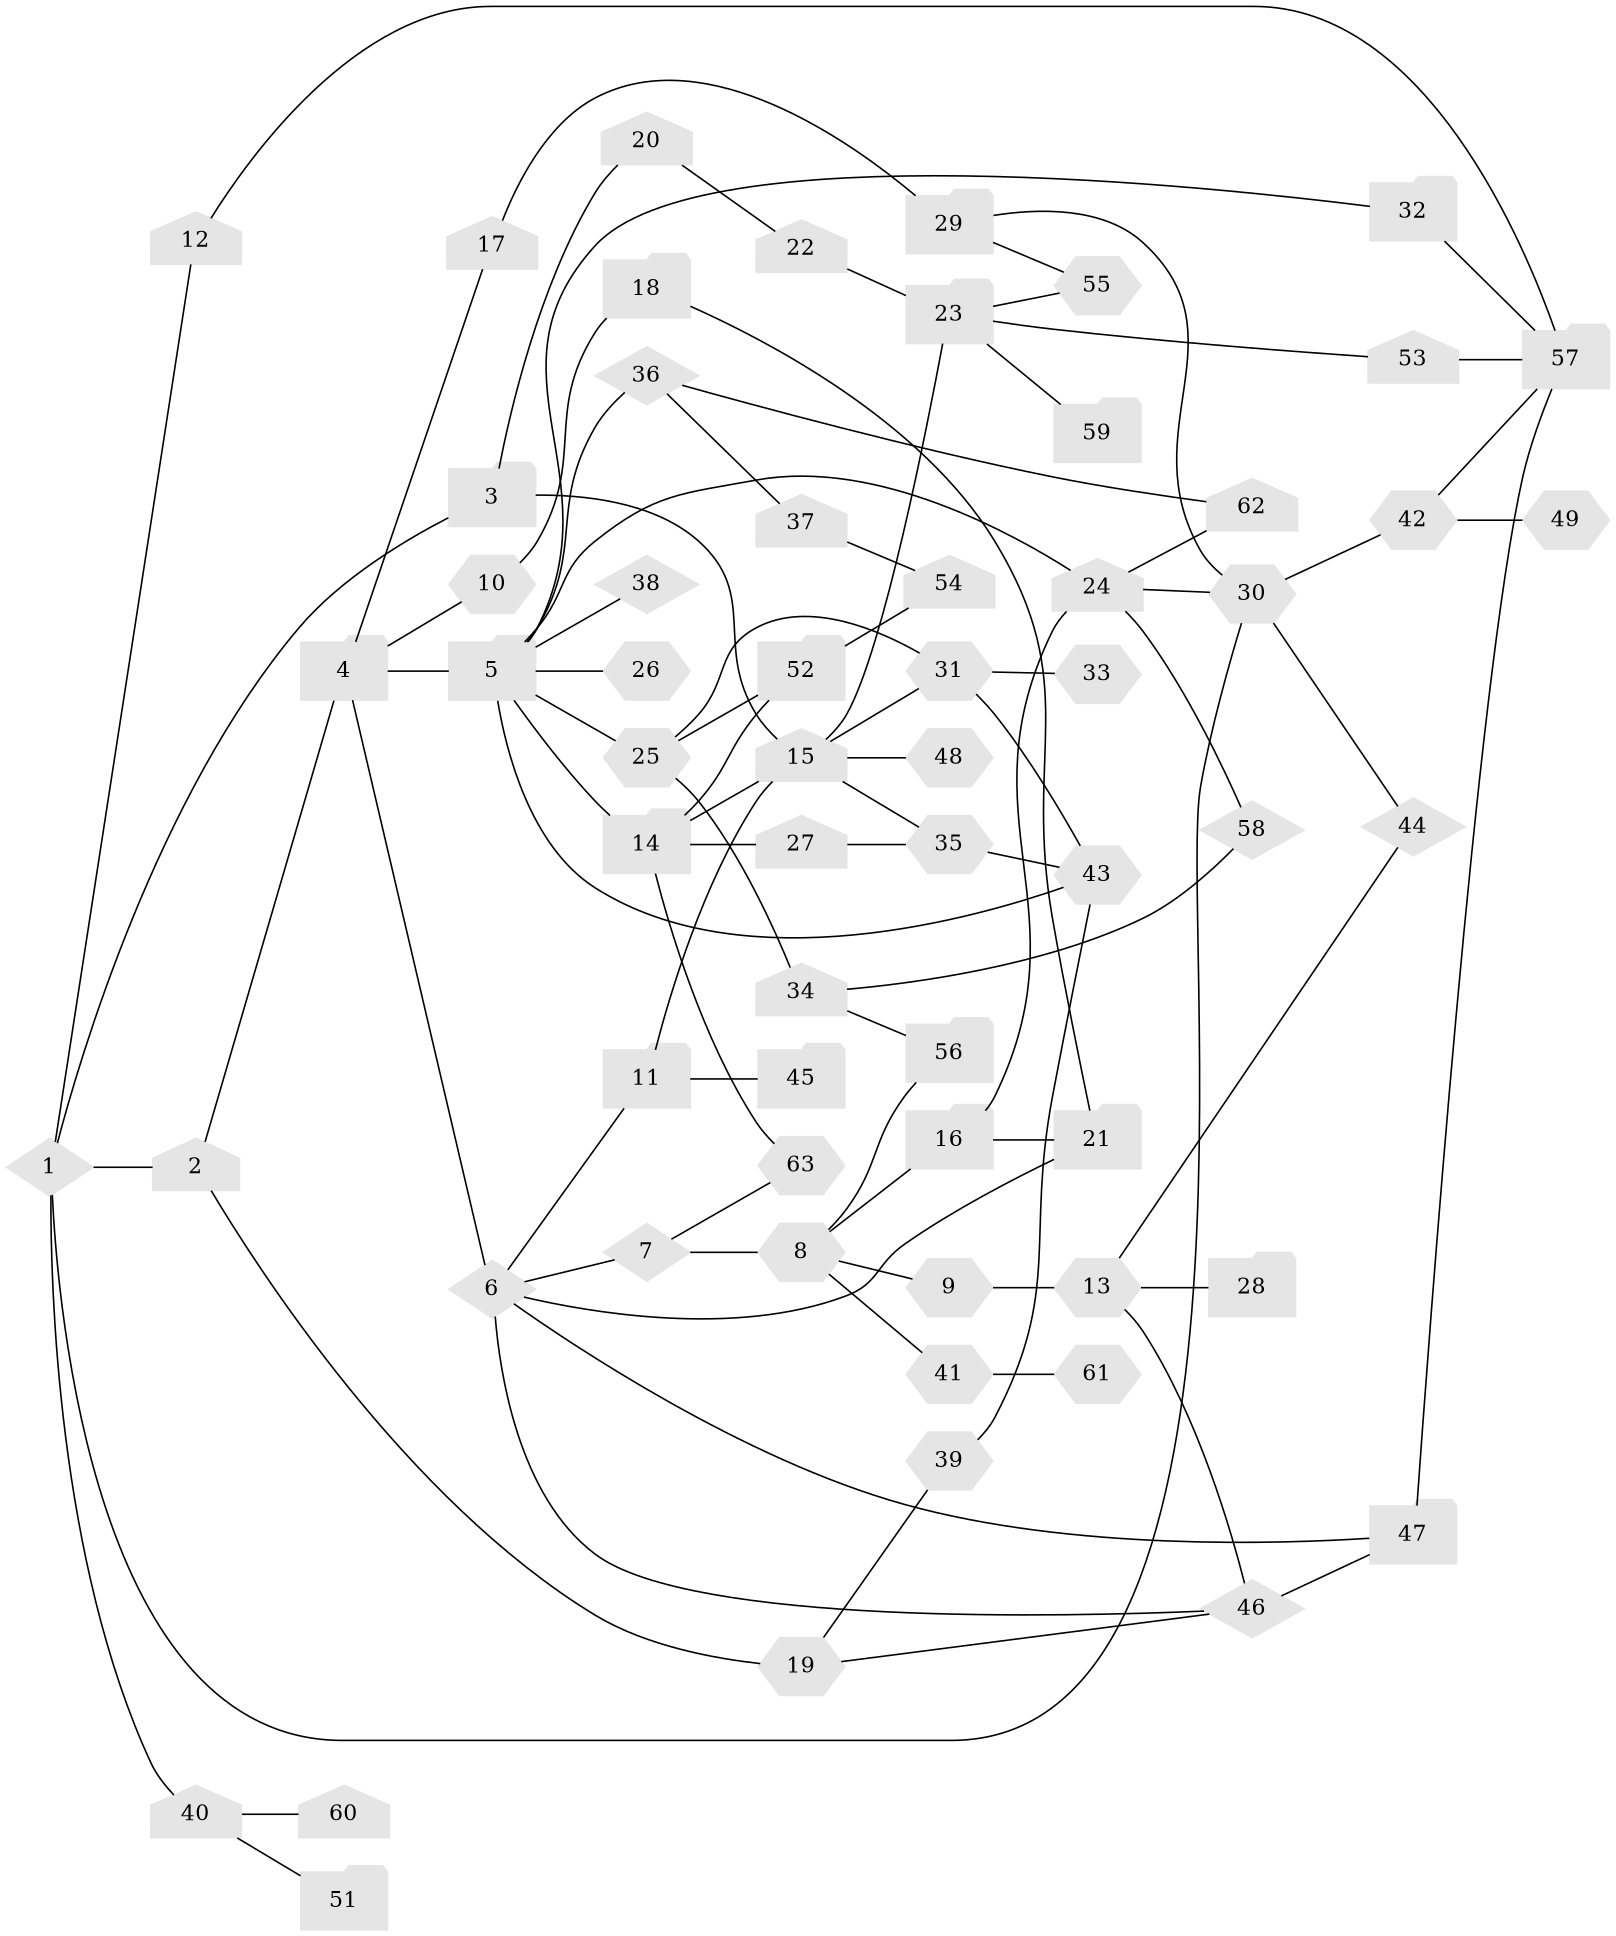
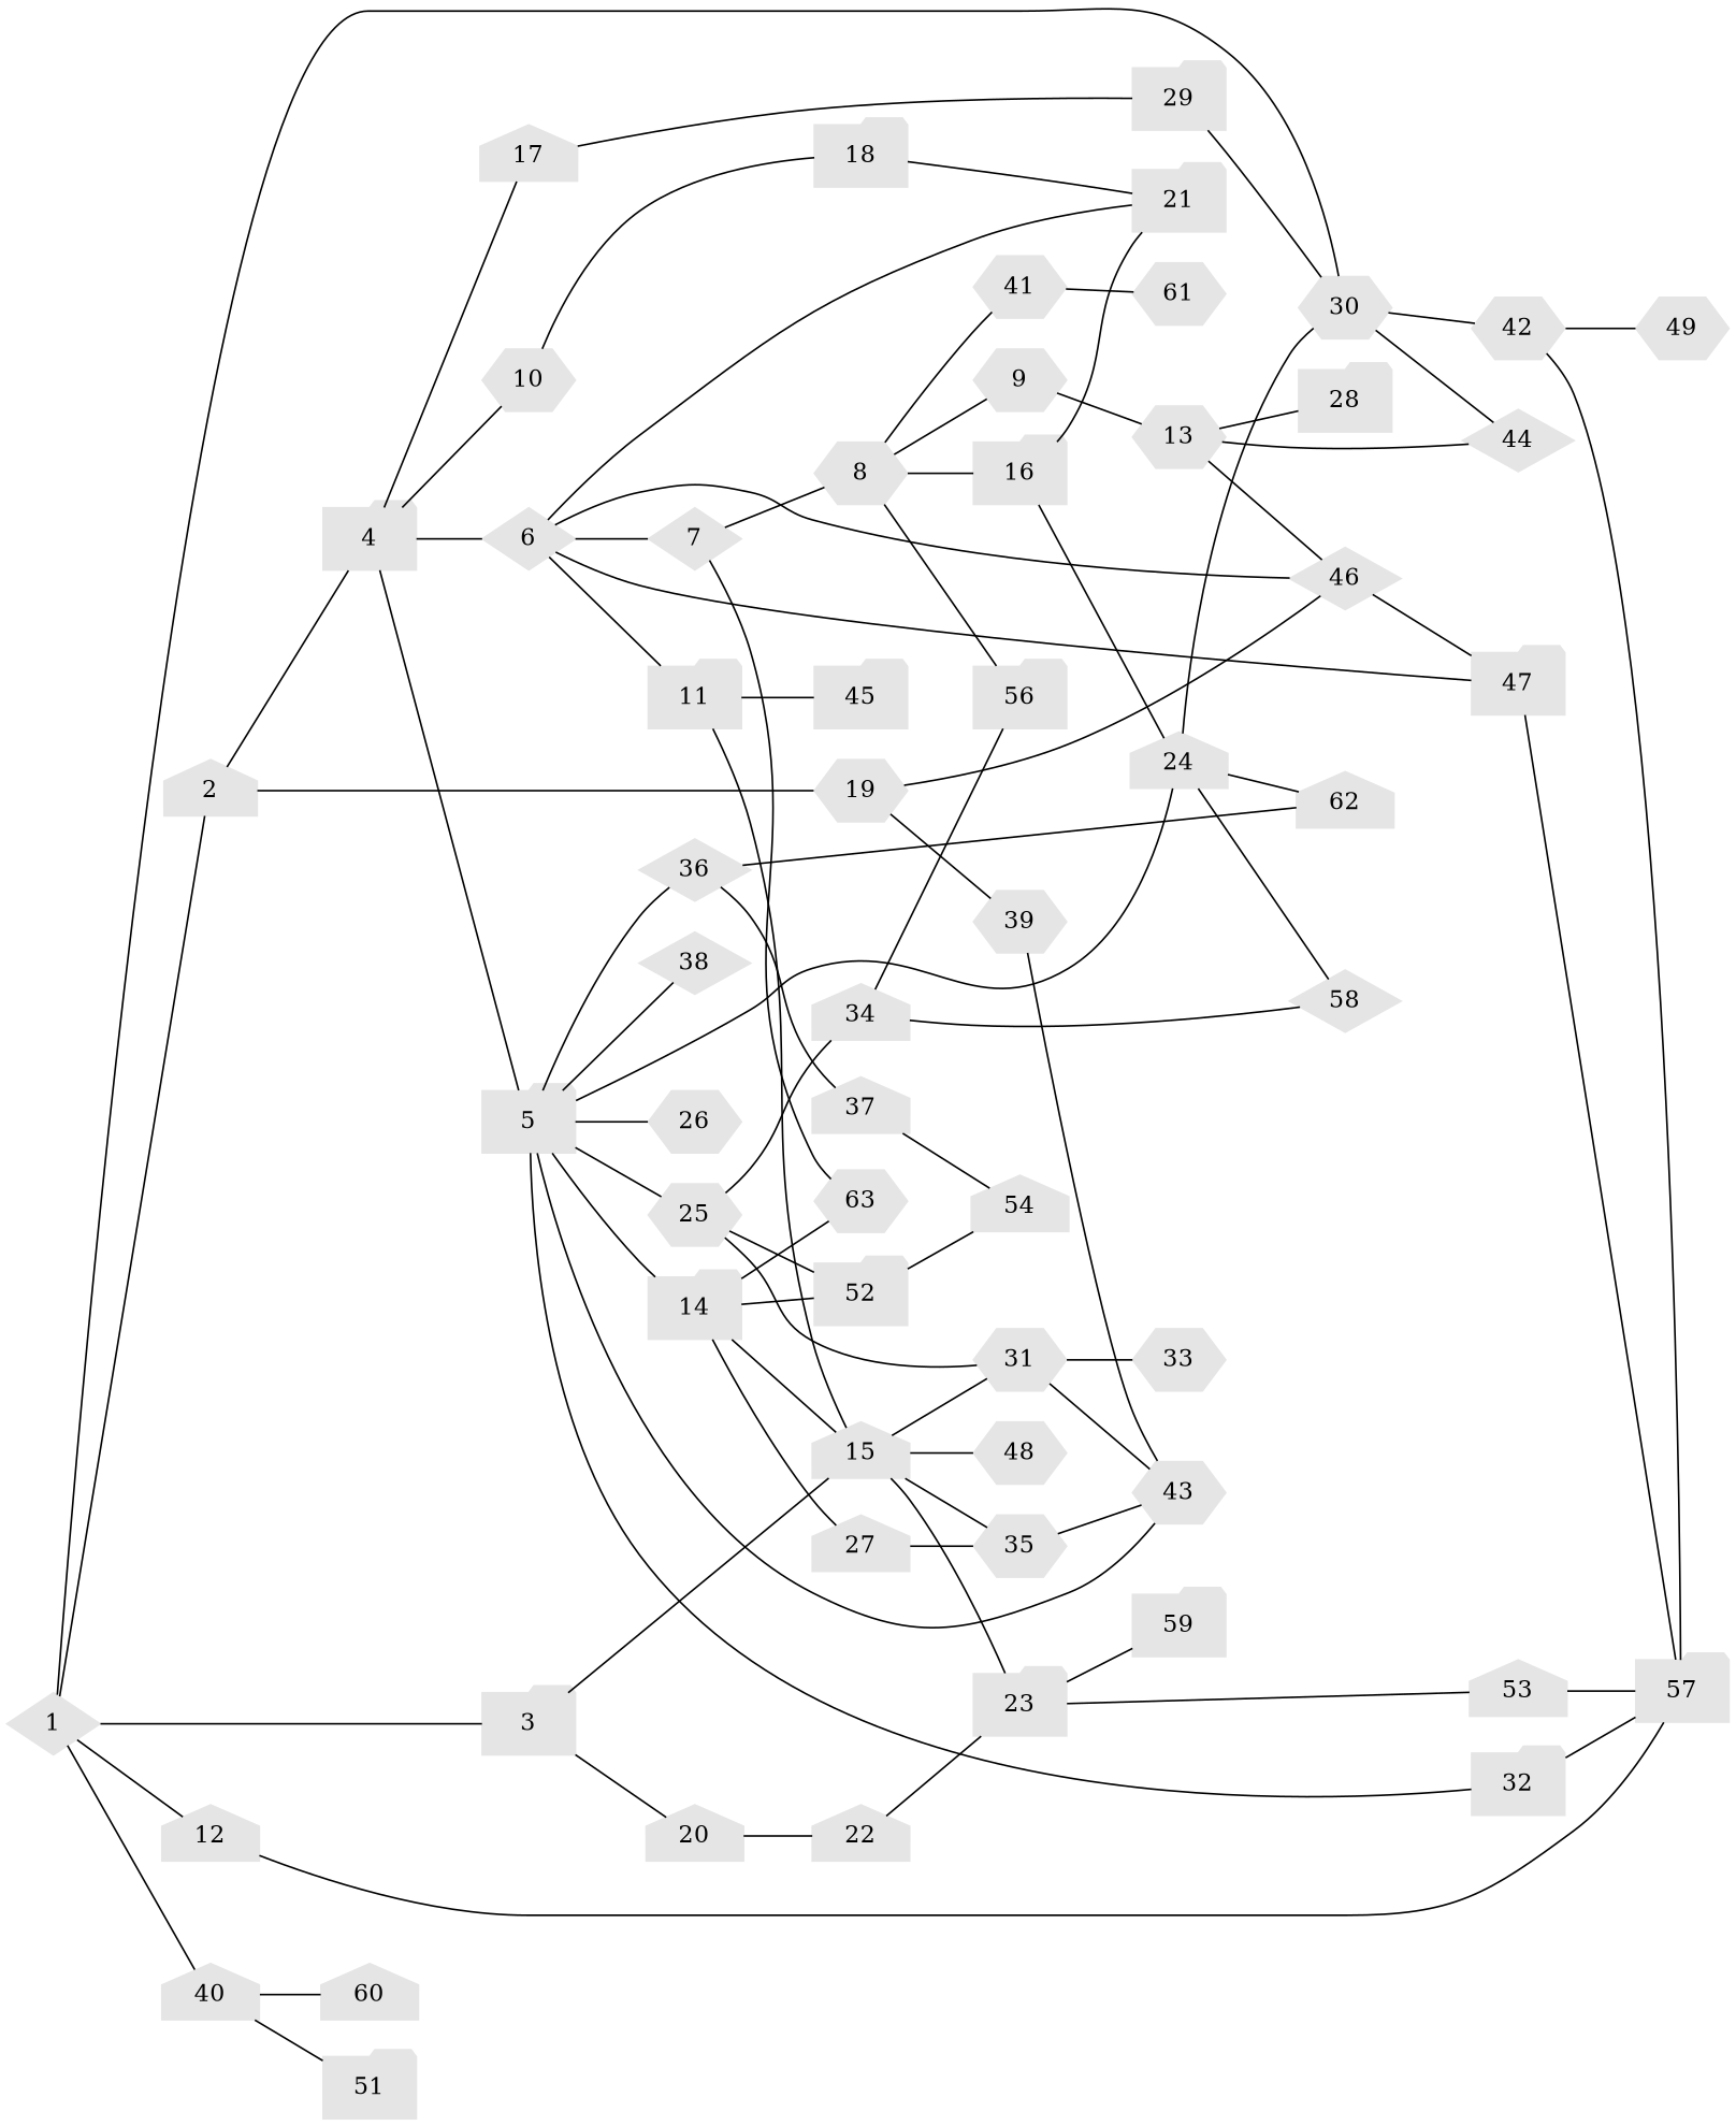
  graph {
    rankdir=LR
    node [color=gray90 shape=hexagon style=filled]
    1 [shape=diamond]
    2 [shape=house]
    3 [shape=folder]
    12 [shape=house]
    30
    40 [shape=house]
    4 [shape=folder]
    19
    15 [shape=house]
    20 [shape=house]
    57 [shape=folder]
    44 [shape=diamond]
    42
    51 [shape=folder]
    60 [shape=house]
    5 [shape=folder]
    6 [shape=diamond]
    10
    17 [shape=house]
    46 [shape=diamond]
    39
    23 [shape=folder]
    31
    35
    48
    22 [shape=house]
    14 [shape=folder]
    24 [shape=house]
    25
    26
    32 [shape=folder]
    36 [shape=diamond]
    38 [shape=diamond]
    43
    7 [shape=diamond]
    11 [shape=folder]
    21 [shape=folder]
    47 [shape=folder]
    18 [shape=folder]
    29 [shape=folder]
    63
    27 [shape=house]
    52 [shape=folder]
    58 [shape=diamond]
    62 [shape=house]
    34 [shape=house]
    37 [shape=house]
    8
    45 [shape=folder]
    9
    16 [shape=folder]
    41
    56 [shape=folder]
    13
    61
    28 [shape=folder]
    54 [shape=house]
    53 [shape=house]
-   55
    59 [shape=folder]
    33
    49
    1 -- 2
    1 -- 3
    1 -- 12
    1 -- 30
    1 -- 40
    2 -- 4
    2 -- 19
    3 -- 15
    3 -- 20
    12 -- 57
    30 -- 44
    30 -- 42
    40 -- 51
    40 -- 60
    4 -- 5
    4 -- 6
    4 -- 10
    4 -- 17
    19 -- 46
    19 -- 39
    15 -- 23
    15 -- 31
    15 -- 35
    15 -- 48
    20 -- 22
    42 -- 57
    42 -- 49
    5 -- 14
    5 -- 24
    5 -- 25
    5 -- 26
    5 -- 32
    5 -- 36
    5 -- 38
    5 -- 43
    6 -- 46
    6 -- 7
    6 -- 11
    6 -- 21
    6 -- 47
    10 -- 18
    17 -- 29
    46 -- 47
    39 -- 43
    23 -- 53
-   23 -- 55
    23 -- 59
    31 -- 43
    31 -- 33
    35 -- 43
    22 -- 23
    14 -- 15
    14 -- 63
    14 -- 27
    14 -- 52
    24 -- 30
    24 -- 58
    24 -- 62
    25 -- 31
    25 -- 52
    25 -- 34
    32 -- 57
    36 -- 62
    36 -- 37
    7 -- 63
    7 -- 8
    11 -- 15
    11 -- 45
    47 -- 57
    18 -- 21
    29 -- 30
-   29 -- 55
    27 -- 35
    52 -- 54
    34 -- 58
    34 -- 56
    37 -- 54
    8 -- 9
    8 -- 16
    8 -- 41
    8 -- 56
    9 -- 13
    16 -- 24
    16 -- 21
    41 -- 61
    13 -- 44
    13 -- 46
    13 -- 28
    53 -- 57
  }
